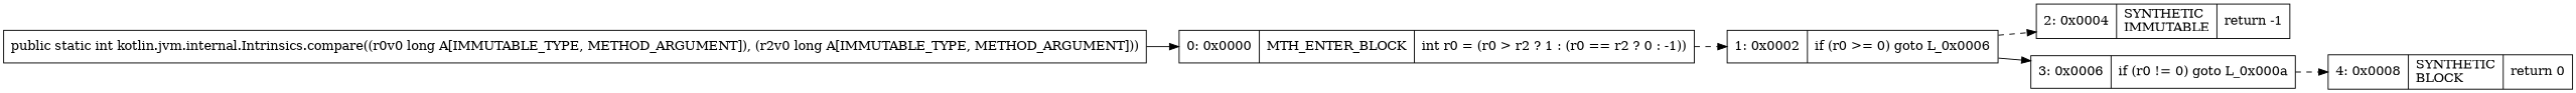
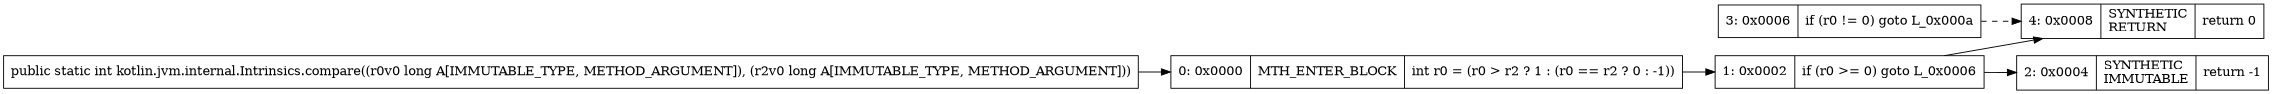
  digraph {
    rankdir=LR
    node [shape=record]
    n1 [label="{0\:\ 0x0000|MTH_ENTER_BLOCK\l|int r0 = (r0 \> r2 ? 1 : (r0 == r2 ? 0 : \-1))\l}"]
    n2 [label="{1\:\ 0x0002|if (r0 \>= 0) goto L_0x0006\l}"]
    n3 [label="{2\:\ 0x0004|SYNTHETIC\lIMMUTABLE\l|return \-1\l}"]
    n4 [label="{3\:\ 0x0006|if (r0 != 0) goto L_0x000a\l}"]
-   n5 [label="{4\:\ 0x0008|SYNTHETIC\lBLOCK\l|return 0\l}"]
+   n5 [label="{4\:\ 0x0008|SYNTHETIC\lRETURN\l|return 0\l}"]
    n6 [label="{public static int kotlin.jvm.internal.Intrinsics.compare((r0v0 long A[IMMUTABLE_TYPE, METHOD_ARGUMENT]), (r2v0 long A[IMMUTABLE_TYPE, METHOD_ARGUMENT])) }"]
-   n1 -> n2 [style=dashed]
-   n2 -> n3 [style=dashed]
-   n2 -> n4
+   n1 -> n2
+   n2 -> n3 [style=solid]
+   n2 -> n5
    n4 -> n5 [style=dashed]
    n6 -> n1
  }
